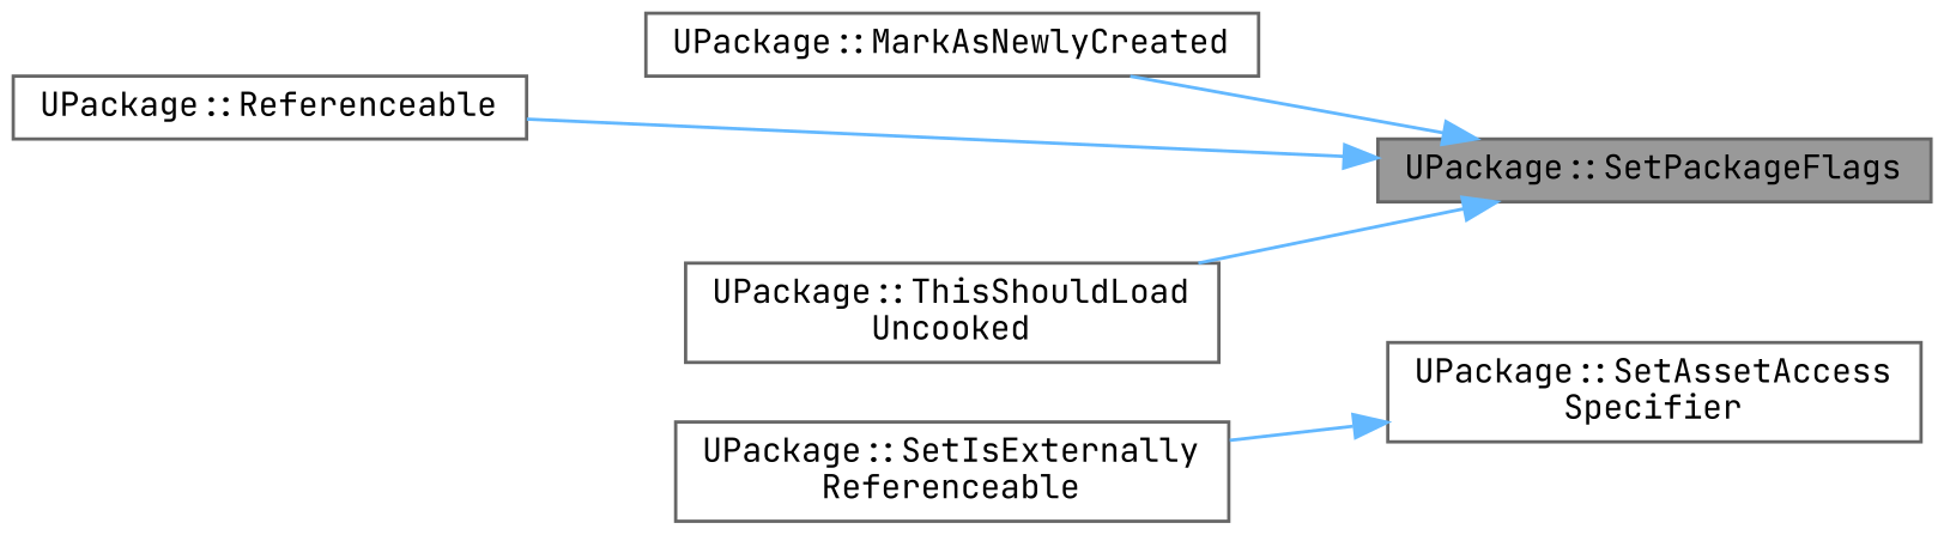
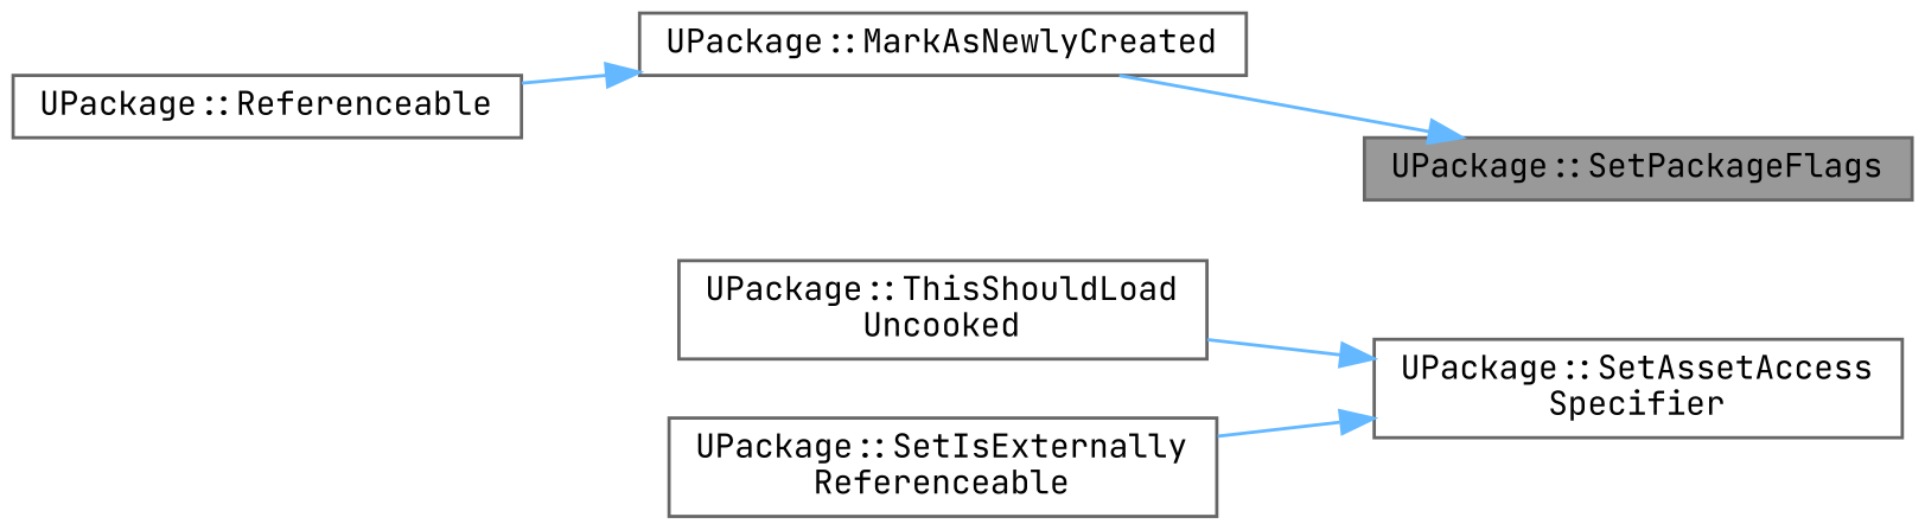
  digraph {
    fontname="JetBrains Mono"
    rankdir=RL
    node [color=grey40 fillcolor=white fontname="JetBrains Mono" fontsize=10 shape=box style=filled]
    edge [color=steelblue1 dir=back fontname="JetBrains Mono" fontsize=10 labelfontname=Helvetica labelfontsize=10 style=solid]
    n1 [color=gray40 fillcolor=grey60 fontcolor=black height=0.2 label="UPackage::SetPackageFlags" width=0.4]
    n2 [height=0.2 label="UPackage::MarkAsNewlyCreated" width=0.4]
    n3 [height=0.2 label="UPackage::Referenceable" width=0.4]
    n4 [height=0.2 label="UPackage::ThisShouldLoad\lUncooked" width=0.4]
    n5 [height=0.2 label="UPackage::SetAssetAccess\lSpecifier" width=0.4]
    n6 [height=0.2 label="UPackage::SetIsExternally\lReferenceable" width=0.4]
    n1 -> n2
-   n1 -> n3
-   n1 -> n4
+   n2 -> n3
+   n5 -> n4
    n5 -> n6
  }
